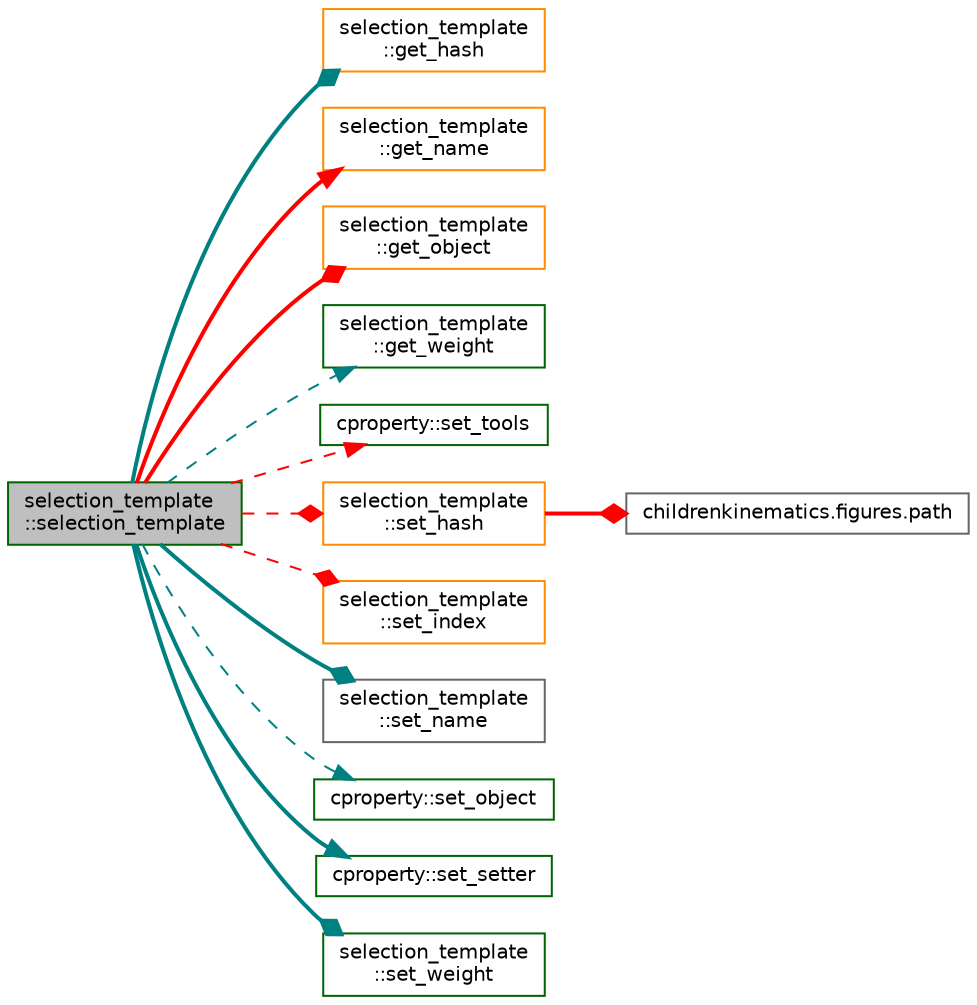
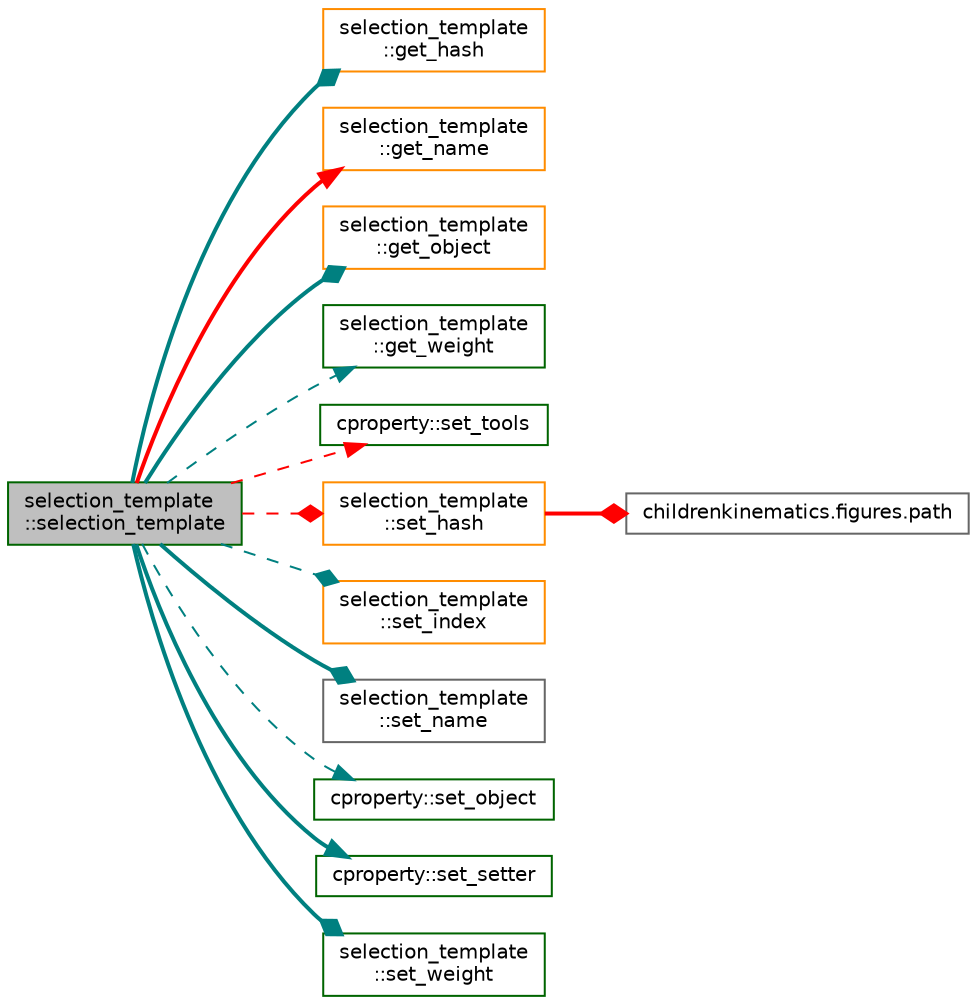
  digraph {
    rankdir=LR
    node [color=darkgreen fillcolor=white fontname=Helvetica fontsize=10 shape=record style=filled]
    edge [arrowhead=diamond color=teal fontname=Helvetica fontsize=10 labelfontname=Helvetica labelfontsize=10 style=bold]
    n1 [fillcolor=grey75 fontcolor=black height=0.2 label="selection_template\l::selection_template" width=0.4]
    n2 [color=darkorange height=0.2 label="selection_template\l::get_hash" width=0.4]
    n3 [color=darkorange height=0.2 label="selection_template\l::get_name" width=0.4]
    n4 [color=darkorange height=0.2 label="selection_template\l::get_object" width=0.4]
    n5 [height=0.2 label="selection_template\l::get_weight" width=0.4]
    n6 [height=0.2 label="cproperty::set_tools" width=0.4]
    n7 [color=darkorange height=0.2 label="selection_template\l::set_hash" width=0.4]
    n8 [color=darkorange height=0.2 label="selection_template\l::set_index" width=0.4]
    n9 [color=gray40 height=0.2 label="selection_template\l::set_name" width=0.4]
    n10 [height=0.2 label="cproperty::set_object" width=0.4]
    n11 [height=0.2 label="cproperty::set_setter" width=0.4]
    n12 [height=0.2 label="selection_template\l::set_weight" width=0.4]
    n13 [color=gray40 height=0.2 label="childrenkinematics.figures.path" width=0.4]
    n1 -> n2
    n1 -> n3 [arrowhead=normal color=red]
-   n1 -> n4 [color=red]
+   n1 -> n4
    n1 -> n5 [arrowhead=normal style=dashed]
    n1 -> n6 [arrowhead=normal color=red style=dashed]
    n1 -> n7 [color=red style=dashed]
-   n1 -> n8 [color=red style=dashed]
+   n1 -> n8 [style=dashed]
    n1 -> n9
    n1 -> n10 [arrowhead=normal style=dashed]
    n1 -> n11 [arrowhead=normal]
    n1 -> n12
    n7 -> n13 [color=red]
  }
